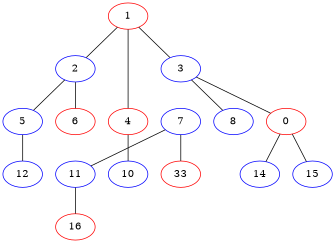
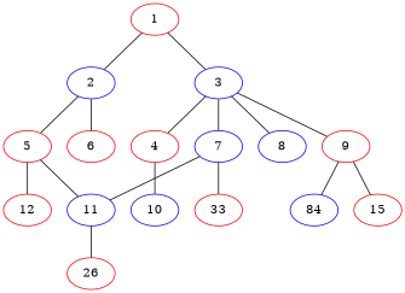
  graph {
    node [chem=C color=red]
    edge [valence=1]
    2 [color=blue]
    1
    3 [color=blue]
    4
-   5 [color=blue]
+   5
    6 [chem=Cl]
    7 [color=blue]
    8 [chem=Cl color=blue]
-   9 [label=0]
+   9
    10 [chem=Cl color=blue]
    11 [color=blue]
-   12 [chem=Cl color=blue]
+   12 [chem=Cl]
    n13 [chem=Cl label=33]
-   14 [chem=Cl color=blue]
-   15 [chem=Cl color=blue]
-   16 [chem=Cl]
+   14 [chem=Cl color=blue label=84]
+   15 [chem=Cl]
+   16 [chem=Cl label=26]
    2 -- 5
    2 -- 6
    1 -- 2 [valence=2]
    1 -- 3
-   1 -- 4
+   3 -- 4
+   3 -- 7 [valence=2]
    3 -- 8
    3 -- 9 [valence=2]
    4 -- 10
+   5 -- 11 [valence=2]
    5 -- 12
    7 -- 11
    7 -- n13
    9 -- 14
    9 -- 15
    11 -- 16
  }
